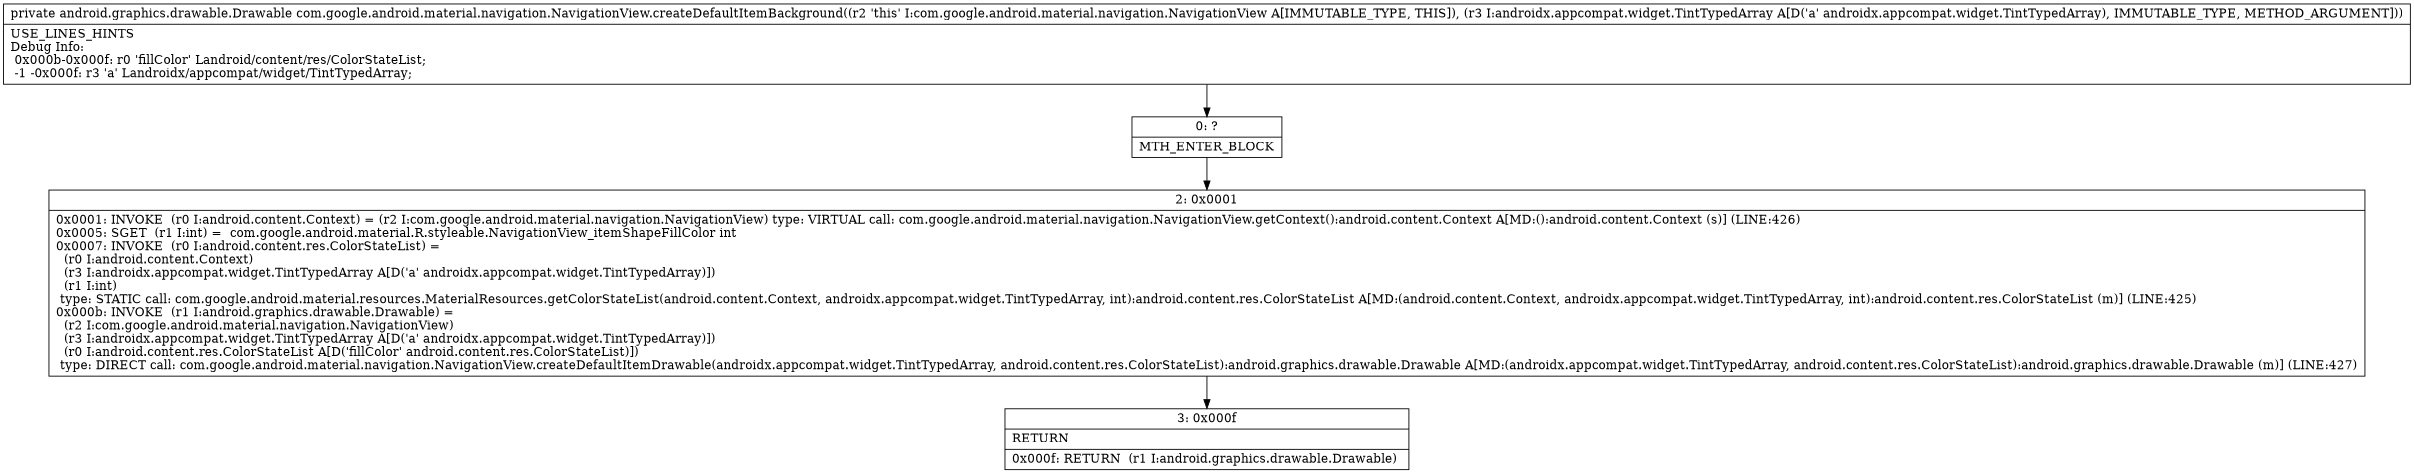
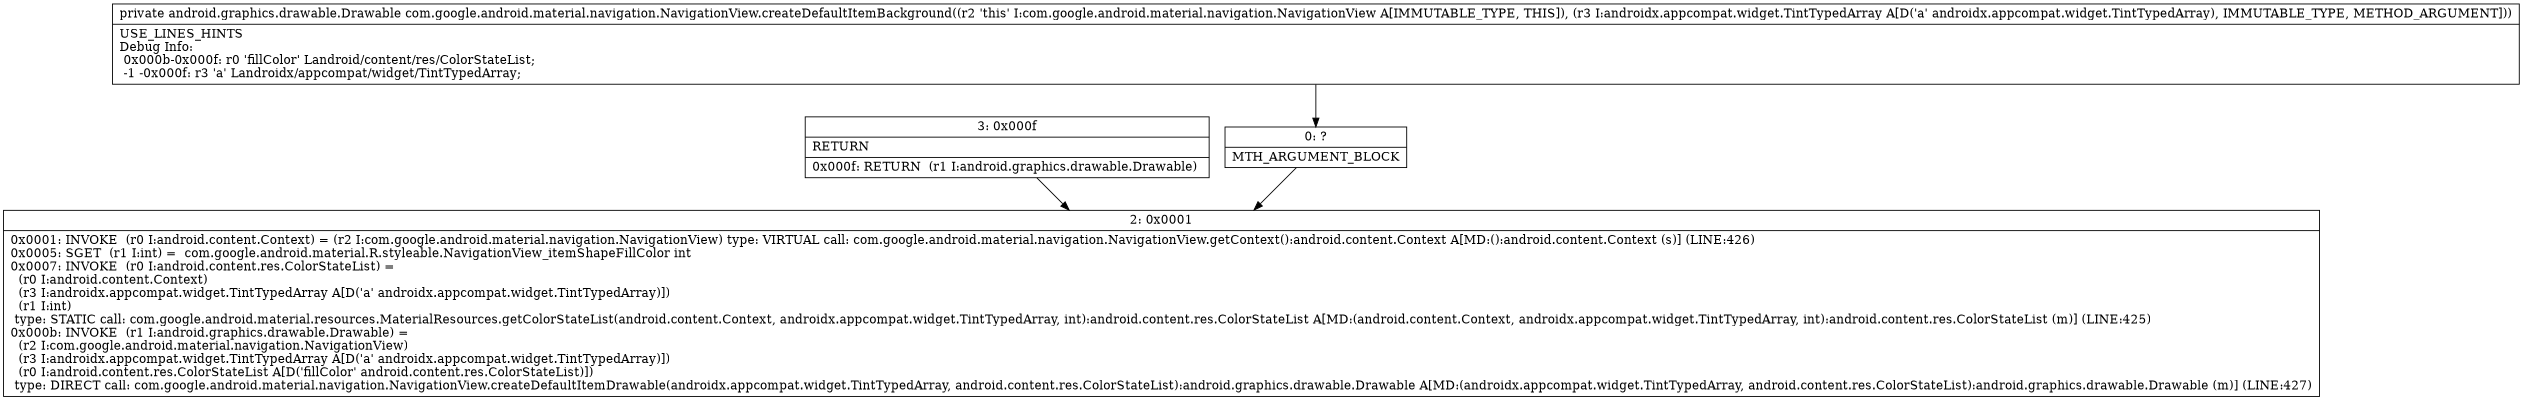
  digraph {
    node [shape=record]
-   n1 [label="{0\:\ ?|MTH_ENTER_BLOCK\l}"]
+   n1 [label="{0\:\ ?|MTH_ARGUMENT_BLOCK\l}"]
    n2 [label="{2\:\ 0x0001|0x0001: INVOKE  (r0 I:android.content.Context) = (r2 I:com.google.android.material.navigation.NavigationView) type: VIRTUAL call: com.google.android.material.navigation.NavigationView.getContext():android.content.Context A[MD:():android.content.Context (s)] (LINE:426)\l0x0005: SGET  (r1 I:int) =  com.google.android.material.R.styleable.NavigationView_itemShapeFillColor int \l0x0007: INVOKE  (r0 I:android.content.res.ColorStateList) = \l  (r0 I:android.content.Context)\l  (r3 I:androidx.appcompat.widget.TintTypedArray A[D('a' androidx.appcompat.widget.TintTypedArray)])\l  (r1 I:int)\l type: STATIC call: com.google.android.material.resources.MaterialResources.getColorStateList(android.content.Context, androidx.appcompat.widget.TintTypedArray, int):android.content.res.ColorStateList A[MD:(android.content.Context, androidx.appcompat.widget.TintTypedArray, int):android.content.res.ColorStateList (m)] (LINE:425)\l0x000b: INVOKE  (r1 I:android.graphics.drawable.Drawable) = \l  (r2 I:com.google.android.material.navigation.NavigationView)\l  (r3 I:androidx.appcompat.widget.TintTypedArray A[D('a' androidx.appcompat.widget.TintTypedArray)])\l  (r0 I:android.content.res.ColorStateList A[D('fillColor' android.content.res.ColorStateList)])\l type: DIRECT call: com.google.android.material.navigation.NavigationView.createDefaultItemDrawable(androidx.appcompat.widget.TintTypedArray, android.content.res.ColorStateList):android.graphics.drawable.Drawable A[MD:(androidx.appcompat.widget.TintTypedArray, android.content.res.ColorStateList):android.graphics.drawable.Drawable (m)] (LINE:427)\l}"]
    n3 [label="{3\:\ 0x000f|RETURN\l|0x000f: RETURN  (r1 I:android.graphics.drawable.Drawable) \l}"]
    n4 [label="{private android.graphics.drawable.Drawable com.google.android.material.navigation.NavigationView.createDefaultItemBackground((r2 'this' I:com.google.android.material.navigation.NavigationView A[IMMUTABLE_TYPE, THIS]), (r3 I:androidx.appcompat.widget.TintTypedArray A[D('a' androidx.appcompat.widget.TintTypedArray), IMMUTABLE_TYPE, METHOD_ARGUMENT]))  | USE_LINES_HINTS\lDebug Info:\l  0x000b\-0x000f: r0 'fillColor' Landroid\/content\/res\/ColorStateList;\l  \-1 \-0x000f: r3 'a' Landroidx\/appcompat\/widget\/TintTypedArray;\l}"]
    n1 -> n2
-   n2 -> n3
+   n3 -> n2
    n4 -> n1
  }
